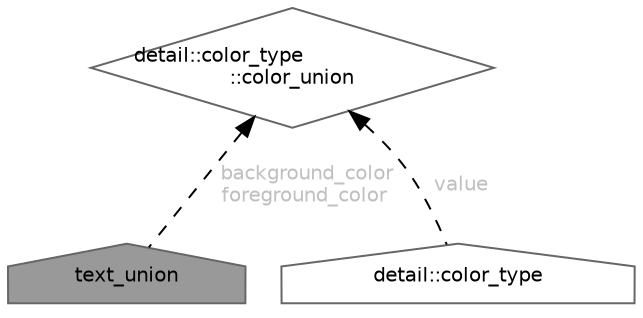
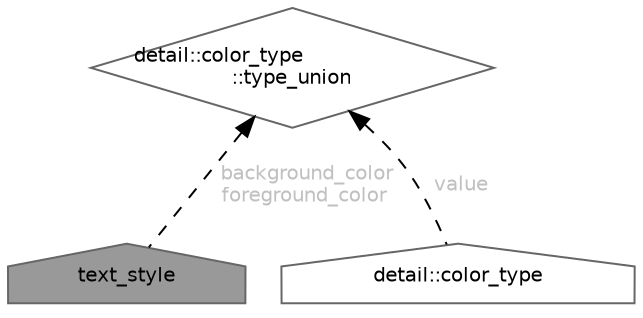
  digraph {
    node [color=gray40 fillcolor=white fontname=Helvetica fontsize=10 shape=house style=filled]
    edge [color=black dir=back fontcolor=grey fontname=Helvetica fontsize=10 labelfontname=Helvetica labelfontsize=10 style=dashed]
-   n1 [fillcolor=grey60 fontcolor=black height=0.2 label=text_union width=0.4]
+   n1 [fillcolor=grey60 fontcolor=black height=0.2 label=text_style width=0.4]
    n2 [height=0.2 label="detail::color_type" width=0.4]
-   n3 [height=0.2 label="detail::color_type\l::color_union" shape=diamond width=0.4]
+   n3 [height=0.2 label="detail::color_type\l::type_union" shape=diamond width=0.4]
    n3 -> n1 [label=" background_color\nforeground_color"]
    n3 -> n2 [label=" value"]
  }
